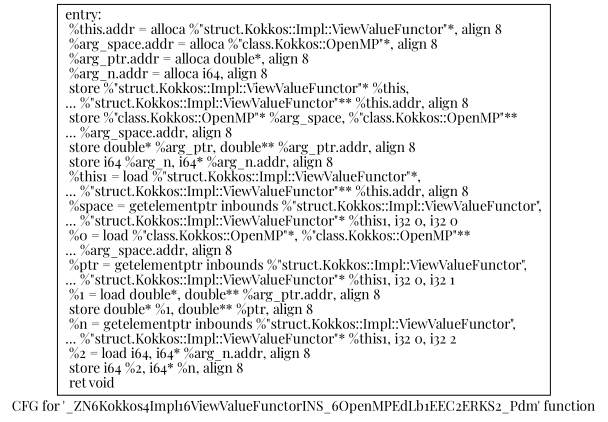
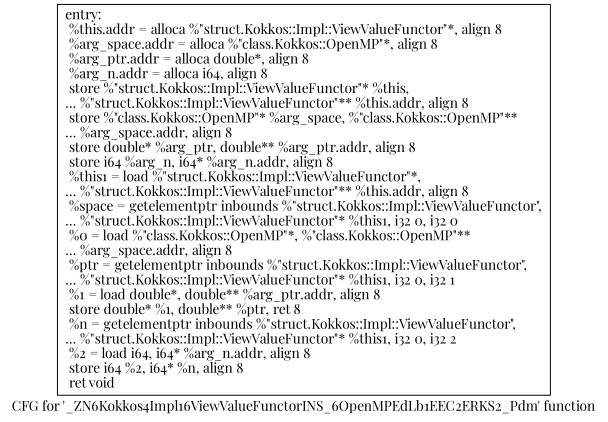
  digraph {
    label="CFG for '_ZN6Kokkos4Impl16ViewValueFunctorINS_6OpenMPEdLb1EEC2ERKS2_Pdm' function"
    fontname="Playfair Display"
-   n1 [label="{entry:\l  %this.addr = alloca %\"struct.Kokkos::Impl::ViewValueFunctor\"*, align 8\l  %arg_space.addr = alloca %\"class.Kokkos::OpenMP\"*, align 8\l  %arg_ptr.addr = alloca double*, align 8\l  %arg_n.addr = alloca i64, align 8\l  store %\"struct.Kokkos::Impl::ViewValueFunctor\"* %this,\l... %\"struct.Kokkos::Impl::ViewValueFunctor\"** %this.addr, align 8\l  store %\"class.Kokkos::OpenMP\"* %arg_space, %\"class.Kokkos::OpenMP\"**\l... %arg_space.addr, align 8\l  store double* %arg_ptr, double** %arg_ptr.addr, align 8\l  store i64 %arg_n, i64* %arg_n.addr, align 8\l  %this1 = load %\"struct.Kokkos::Impl::ViewValueFunctor\"*,\l... %\"struct.Kokkos::Impl::ViewValueFunctor\"** %this.addr, align 8\l  %space = getelementptr inbounds %\"struct.Kokkos::Impl::ViewValueFunctor\",\l... %\"struct.Kokkos::Impl::ViewValueFunctor\"* %this1, i32 0, i32 0\l  %0 = load %\"class.Kokkos::OpenMP\"*, %\"class.Kokkos::OpenMP\"**\l... %arg_space.addr, align 8\l  %ptr = getelementptr inbounds %\"struct.Kokkos::Impl::ViewValueFunctor\",\l... %\"struct.Kokkos::Impl::ViewValueFunctor\"* %this1, i32 0, i32 1\l  %1 = load double*, double** %arg_ptr.addr, align 8\l  store double* %1, double** %ptr, align 8\l  %n = getelementptr inbounds %\"struct.Kokkos::Impl::ViewValueFunctor\",\l... %\"struct.Kokkos::Impl::ViewValueFunctor\"* %this1, i32 0, i32 2\l  %2 = load i64, i64* %arg_n.addr, align 8\l  store i64 %2, i64* %n, align 8\l  ret void\l}" shape=record fontname="Playfair Display"]
+   n1 [label="{entry:\l  %this.addr = alloca %\"struct.Kokkos::Impl::ViewValueFunctor\"*, align 8\l  %arg_space.addr = alloca %\"class.Kokkos::OpenMP\"*, align 8\l  %arg_ptr.addr = alloca double*, align 8\l  %arg_n.addr = alloca i64, align 8\l  store %\"struct.Kokkos::Impl::ViewValueFunctor\"* %this,\l... %\"struct.Kokkos::Impl::ViewValueFunctor\"** %this.addr, align 8\l  store %\"class.Kokkos::OpenMP\"* %arg_space, %\"class.Kokkos::OpenMP\"**\l... %arg_space.addr, align 8\l  store double* %arg_ptr, double** %arg_ptr.addr, align 8\l  store i64 %arg_n, i64* %arg_n.addr, align 8\l  %this1 = load %\"struct.Kokkos::Impl::ViewValueFunctor\"*,\l... %\"struct.Kokkos::Impl::ViewValueFunctor\"** %this.addr, align 8\l  %space = getelementptr inbounds %\"struct.Kokkos::Impl::ViewValueFunctor\",\l... %\"struct.Kokkos::Impl::ViewValueFunctor\"* %this1, i32 0, i32 0\l  %0 = load %\"class.Kokkos::OpenMP\"*, %\"class.Kokkos::OpenMP\"**\l... %arg_space.addr, align 8\l  %ptr = getelementptr inbounds %\"struct.Kokkos::Impl::ViewValueFunctor\",\l... %\"struct.Kokkos::Impl::ViewValueFunctor\"* %this1, i32 0, i32 1\l  %1 = load double*, double** %arg_ptr.addr, align 8\l  store double* %1, double** %ptr, ret 8\l  %n = getelementptr inbounds %\"struct.Kokkos::Impl::ViewValueFunctor\",\l... %\"struct.Kokkos::Impl::ViewValueFunctor\"* %this1, i32 0, i32 2\l  %2 = load i64, i64* %arg_n.addr, align 8\l  store i64 %2, i64* %n, align 8\l  ret void\l}" shape=record fontname="Playfair Display"]
  }
